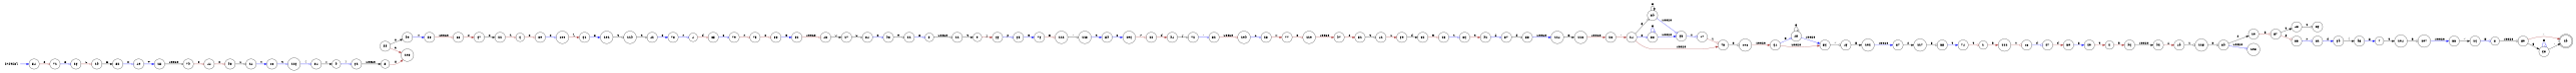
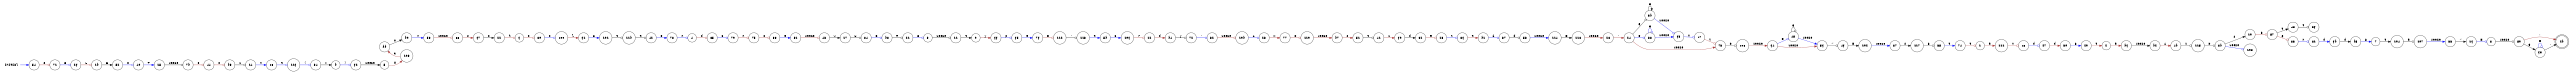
  digraph {
    fontname="DejaVu Sans Mono"
    rankdir=LR
    node [fontname="DejaVu Sans Mono" shape=circle]
    edge [arrowhead=odot color=blue fontname="DejaVu Sans Mono"]
    0
    66
    65
    76
    1
    111
    25
    27
    2
    96
    92
    49
    3
    11
    4
    85
    70
    75
    5
    103
    99
    90
    6
    80
    100
    61
    7
    104
    107
    33
    8
    50
    29 [shape=doublecircle]
    68
    9
    62
    10
    57
    48
    83
    36
    12
    94
    72
    32
    13
    86
    91
    37
    14
    18
    116
    34
    15
    79
    44
    93
    16
    17
    84
    98
    21
    19
    52
    40
    20
    22
    23
    77
    110
    97
    24
    39
    38
    73
    63
    47
    30
    26
    28
    31
    43
    109
    35
    74
    81
    69
    53
    114
    118
    41
    60
    82
    42
    78
    45
    56
    46
    102
    87
    117
    108
    64
    115
    89
    105
    51
    54
    71
    initial [shape=plaintext]
    55
    67
    58
    59
    106
    101
    119
    112
    113
    95
    88
    0 -> 66 [arrowhead=normal color=brown label=y]
    66 -> 65 [label=p]
    65 -> 76 [arrowhead=normal label=e]
    76 -> 112 [color=brown label="="]
    1 -> 111 [arrowhead=normal color=brown label=e]
    111 -> 25 [color=brown label=n]
    25 -> 27 [label=d]
    27 -> 30 [arrowhead=normal color=brown label=d]
    2 -> 96 [arrowhead=normal color=brown label=e]
    96 -> 92 [arrowhead=normal color=black label="\u0020"]
    92 -> 49 [arrowhead=normal color=brown label=A]
    49 -> 115 [color=black label=N]
    3 -> 11 [color=black label="\u0020"]
    11 -> 0 [arrowhead=normal color=black label=t]
    4 -> 85 [color=brown label=d]
    85 -> 70 [label=a]
    70 -> 75 [color=brown label=n]
    75 -> 88 [color=brown label=c]
    5 -> 103 [arrowhead=normal color=brown label=F]
-   99 -> 103 [arrowhead=normal color=brown label=R]
+   103 -> 99 [arrowhead=normal color=brown label=R]
    99 -> 90 [arrowhead=normal color=black label=O]
    90 -> 58 [arrowhead=normal label=M]
    6 -> 80 [color=brown label=o]
    80 -> 100 [label=o]
    100 -> 61 [arrowhead=normal color=brown label=l]
    61 -> 101 [arrowhead=normal label=a]
    7 -> 104 [arrowhead=normal color=black label=t]
    104 -> 107 [color=black label=e]
    107 -> 33 [arrowhead=normal label="\u0020"]
    33 -> 16 [arrowhead=normal color=black label="<"]
    8 -> 50 [color=black label="\u0020"]
    50 -> 29 [arrowhead=normal color=brown label="'"]
    50 -> 68 [arrowhead=normal color=black label="@"]
    68 -> 29 [arrowhead=normal color=black label="'"]
    68 -> 68 [label="@"]
    9 -> 62 [label=")"]
    62 -> 5 [arrowhead=normal color=black label="\u0020"]
    10 -> 57 [color=brown label=a]
    57 -> 48 [arrowhead=normal color=black label=t]
    57 -> 83 [color=brown label=e]
    48 -> 36 [color=black label=t]
    83 -> 81 [label=n]
    12 -> 94 [arrowhead=normal color=brown label=d]
    94 -> 72 [color=black label=y]
    72 -> 32 [label="'"]
    32 -> 109 [color=brown label="\u0020"]
    13 -> 86 [label=n]
    86 -> 91 [arrowhead=normal color=brown label=t]
    91 -> 37 [label=i]
    37 -> 53 [color=black label=d]
    14 -> 18 [arrowhead=normal label=n]
    18 -> 116 [label=t]
    116 -> 34 [label="("]
    34 -> 9 [arrowhead=normal color=black label="*"]
    15 -> 79 [color=black label="\u0020"]
    79 -> 44 [color=brown label=c]
    44 -> 93 [color=brown label=o]
    93 -> 14 [color=black label=u]
    16 -> 8 [label="="]
    17 -> 84 [color=black label=H]
    84 -> 98 [label=E]
    98 -> 21 [color=black label=R]
    21 -> 3 [label=E]
    19 -> 52 [arrowhead=normal color=black label=E]
    52 -> 40 [label=C]
    40 -> 15 [arrowhead=normal label=T]
    20 -> 2 [arrowhead=normal color=brown label=t]
    22 -> 6 [color=brown label=h]
    23 -> 77 [arrowhead=normal color=brown label=N]
    77 -> 110 [color=brown label=D]
    110 -> 97 [arrowhead=normal color=brown label="\u0020"]
    97 -> 51 [arrowhead=normal color=brown label=s]
    24 -> 39 [color=black label="@"]
    24 -> 38 [label="@"]
    24 -> 73 [arrowhead=normal color=brown label="\u0020"]
    39 -> 39 [arrowhead=normal color=black label="@"]
    39 -> 63 [label="\u0020"]
    38 -> 38 [label="@"]
    38 -> 63 [arrowhead=normal label="\u0020"]
    73 -> 108 [color=black label=D]
    63 -> 47 [label=A]
    47 -> 73 [color=brown label=N]
    30 -> 20 [arrowhead=normal label=a]
    26 -> 19 [color=brown label=L]
    28 -> 24 [arrowhead=normal color=brown label="'"]
    31 -> 43 [color=brown label="\u0020"]
    43 -> 17 [arrowhead=normal color=black label=W]
    109 -> 23 [label=A]
    35 -> 74 [arrowhead=normal label=t]
    74 -> 1 [color=brown label=t]
    81 -> 69 [arrowhead=normal label=d]
-   69 -> 95 [arrowhead=normal color=black label="("]
+   69 -> 95 [arrowhead=normal color=black label=d]
    53 -> 114 [arrowhead=normal label="\u0020"]
    114 -> 118 [arrowhead=normal color=black label="="]
    118 -> 28 [arrowhead=normal color=brown label="\u0020"]
    41 -> 60 [arrowhead=normal color=brown label=u]
    60 -> 82 [arrowhead=normal color=black label=d]
    82 -> 13 [color=brown label=e]
    42 -> 78 [arrowhead=normal label=e]
    78 -> 4 [label=n]
    45 -> 45 [color=black label="@"]
    45 -> 56 [arrowhead=normal label="\u0020"]
    56 -> 46 [color=black label="<"]
    46 -> 102 [arrowhead=normal color=black label="="]
    102 -> 87 [arrowhead=normal label="\u0020"]
    87 -> 117 [arrowhead=normal color=black label=s]
    117 -> 35 [color=black label=a]
    108 -> 64 [arrowhead=normal color=brown label="\u0020"]
    64 -> 45 [label="@"]
    64 -> 56 [arrowhead=normal color=brown label="\u0020"]
    115 -> 89 [color=black label=D]
    89 -> 10 [arrowhead=normal color=black label=s]
    89 -> 105 [label="\u0020"]
    51 -> 41 [color=black label=t]
    54 -> 71 [color=brown label=S]
    71 -> 26 [label=E]
    initial -> 54 [arrowhead=normal]
    55 -> 67 [arrowhead=normal color=brown label=s]
    67 -> 22 [arrowhead=normal color=black label=c]
    58 -> 55 [color=brown label="\u0020"]
    59 -> 106 [arrowhead=normal label=a]
    106 -> 12 [color=brown label=r]
    101 -> 119 [color=black label=t]
    119 -> 42 [color=black label=t]
    112 -> 113 [color=black label="'"]
    113 -> 59 [arrowhead=normal label=t]
    95 -> 7 [arrowhead=normal label=a]
    88 -> 31 [arrowhead=normal label=e]
  }
